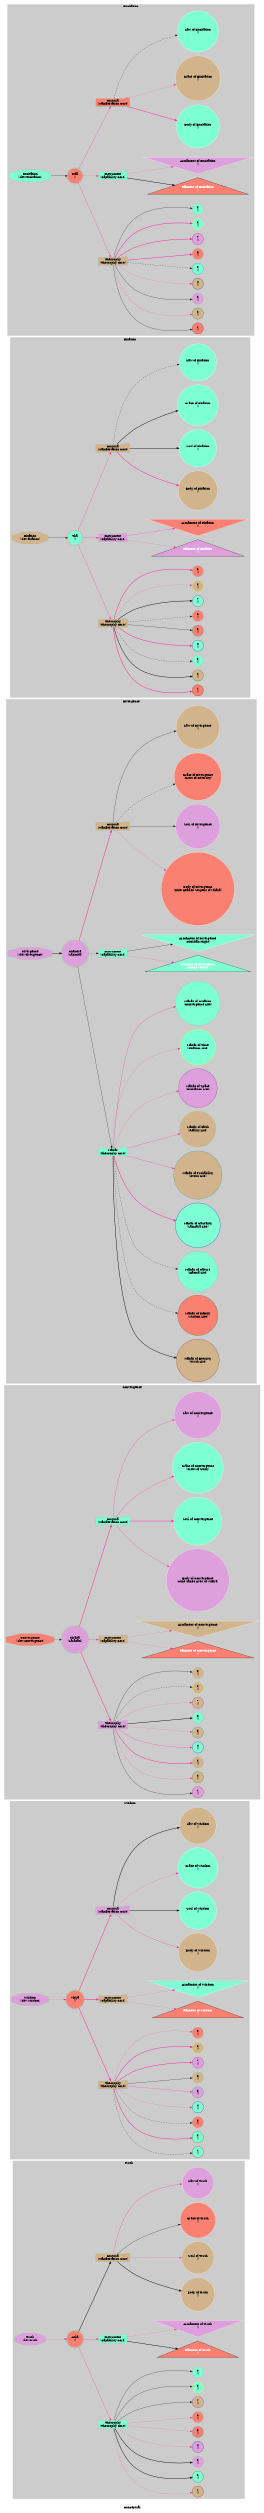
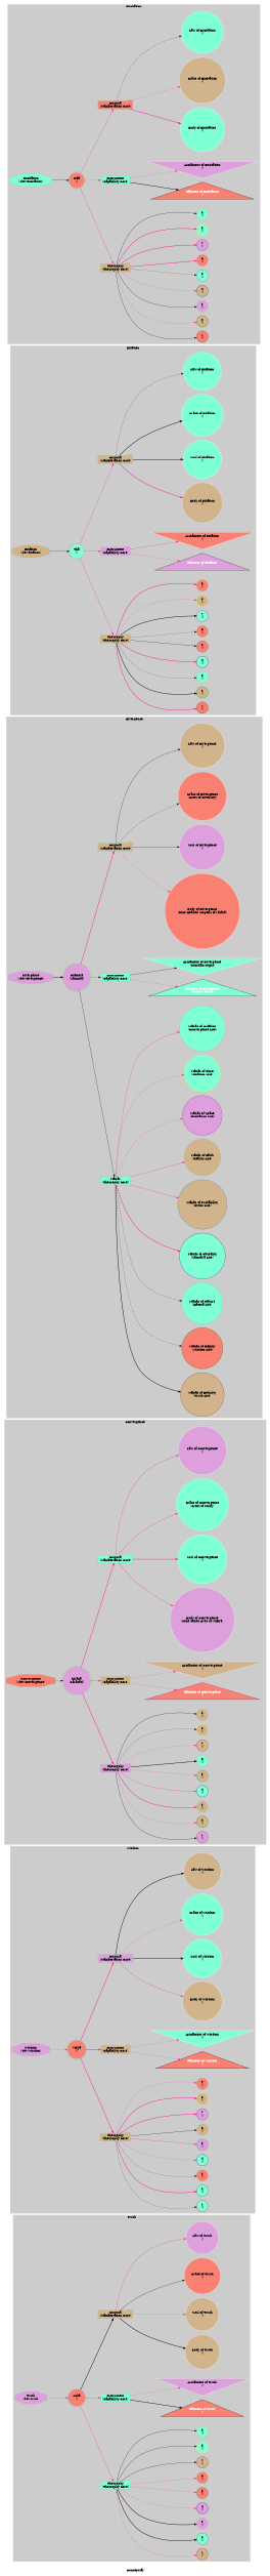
  strict digraph {
    color=blue
    label=Conceptual
    rankdir=LR
    style=filled
    node [color=darkseagreen fillcolor=aquamarine shape=circle sides=8 style=filled]
    edge [color=deeppink style=dashed]
    n1 [fillcolor=plum label="Truth\n(/dev/truth)" shape=polygon]
    n2 [label="Theosophy\n(Theosophy Core)" shape=folder]
    n3 [label="Instrument\n(Capability Core)" shape=folder]
    n4 [fillcolor=tan label="Corpora\n(Manifestation Core)" shape=folder]
    n5 [fillcolor=salmon label="Asha\n()" shape=doublecircle]
    n6 [color=darkred fillcolor=tan label="1\n()"]
    n7 [color=darkgreen label="2\n()"]
    n8 [fillcolor=plum label="3\n()"]
    n9 [color=darkblue fillcolor=plum label="4\n()"]
    n10 [color=darkcyan fillcolor=salmon label="5\n()"]
    n11 [fillcolor=salmon label="6\n()"]
    n12 [color=darkmagenta fillcolor=tan label="7\n()"]
    n13 [color=yellow label="8\n()"]
    n14 [label="9\n()"]
    n15 [color=black fillcolor=salmon fontcolor=white label="Raiment of Truth\n()" shape=triangle]
    n16 [color=white fillcolor=plum label="Armament of Truth\n()" shape=invtriangle]
    n17 [color=white fillcolor=tan label="Body of Truth\n()"]
    n18 [color=white fillcolor=tan label="Soul of Truth\n()"]
    n19 [color=white fillcolor=salmon label="Grace of Truth\n()"]
    n20 [color=white fillcolor=plum label="Law of Truth\n()"]
    n21 [fillcolor=plum label="Wisdom\n(/dev/wisdom)" shape=polygon]
    n22 [fillcolor=tan label="Theosophy\n(Theosophy Core)" shape=folder]
    n23 [fillcolor=tan label="Instrument\n(Capability Core)" shape=folder]
    n24 [fillcolor=plum label="Corpora\n(Manifestation Core)" shape=folder]
    n25 [fillcolor=salmon label="Vidya\n()" shape=doublecircle]
    n26 [color=darkred label="1\n()"]
    n27 [color=darkgreen label="2\n()"]
    n28 [fillcolor=salmon label="3\n()"]
    n29 [color=darkblue label="4\n()"]
    n30 [color=darkcyan fillcolor=plum label="5\n()"]
    n31 [fillcolor=tan label="6\n()"]
    n32 [color=darkmagenta fillcolor=plum label="7\n()"]
    n33 [color=yellow fillcolor=tan label="8\n()"]
    n34 [fillcolor=salmon label="9\n()"]
    n35 [color=black fillcolor=salmon fontcolor=white label="Raiment of Wisdom\n()" shape=triangle]
    n36 [color=white label="Armament of Wisdom\n()" shape=invtriangle]
    n37 [color=white fillcolor=tan label="Body of Wisdom\n()"]
    n38 [color=white label="Soul of Wisdom\n()"]
    n39 [color=white label="Grace of Wisdom\n()"]
    n40 [color=white fillcolor=tan label="Law of Wisdom\n()"]
    n41 [fillcolor=salmon label="Convergence\n(/dev/convergence)" shape=polygon]
    n42 [fillcolor=plum label="Theosophy\n(Theosophy Core)" shape=folder]
    n43 [fillcolor=tan label="Instrument\n(Capability Core)" shape=folder]
    n44 [label="Corpora\n(Manifestation Core)" shape=folder]
    n45 [fillcolor=plum label="Kirana\n(Larasati)" shape=doublecircle]
    n46 [color=darkred fillcolor=plum label="1\n()"]
    n47 [color=darkgreen fillcolor=tan label="2\n()"]
    n48 [fillcolor=tan label="3\n()"]
    n49 [color=darkblue label="4\n()"]
    n50 [color=darkcyan fillcolor=tan label="5\n()"]
    n51 [label="6\n()"]
    n52 [color=darkmagenta fillcolor=tan label="7\n()"]
    n53 [color=yellow fillcolor=tan label="8\n()"]
    n54 [fillcolor=tan label="9\n()"]
-   n55 [color=black fillcolor=salmon fontcolor=white label="Raiment of Convergence\n()" shape=triangle]
+   n55 [color=darkmagenta fillcolor=salmon fontcolor=white label="Raiment of Convergence\n()" shape=triangle]
    n56 [color=white fillcolor=tan label="Armament of Convergence\n()" shape=invtriangle]
    n57 [color=white fillcolor=plum label="Body of Convergence\n(Nine Tailed Aves of Vikara)"]
    n58 [color=white label="Soul of Convergence\n()"]
    n59 [color=white label="Grace of Convergence\n(Crest of Unity)"]
    n60 [color=white fillcolor=plum label="Law of Convergence\n()"]
    n61 [fillcolor=plum label="Divergence\n(/dev/divergence)" shape=polygon]
    n62 [label="Manas\n(Theosophy Core)" shape=folder]
    n63 [label="Instrument\n(Capability Core)" shape=folder]
    n64 [fillcolor=tan label="Corpora\n(Manifestation Core)" shape=folder]
    n65 [fillcolor=plum label="Chandra\n(Sasmita)" shape=doublecircle]
    n66 [color=darkred fillcolor=tan label="Manas of Eternity\n(Truth Lite)"]
    n67 [color=darkgreen fillcolor=salmon label="Manas of Infinity\n(Wisdom Lite)"]
    n68 [label="Manas of Nature\n(Haoma Lite)"]
    n69 [color=darkblue label="Manas of Causality\n(Samsara Lite)"]
    n70 [color=darkcyan fillcolor=tan label="Manas of Probability\n(Event Lite)"]
    n71 [fillcolor=tan label="Manas of Faith\n(Reality Lite)"]
    n72 [color=darkmagenta fillcolor=plum label="Manas of Space\n(Excitation Lite)"]
    n73 [color=yellow label="Manas of Time\n(Fixation Lite)"]
    n74 [label="Manas of Creation\n(Convergence Lite)"]
    n75 [color=black fontcolor=white label="Raiment of Divergence\n(Indigo Vastra)" shape=triangle]
    n76 [color=white label="Armament of Divergence\n(Obsidian Night)" shape=invtriangle]
    n77 [color=white fillcolor=salmon label="Body of Divergence\n(Nine Headed Serpent of Vikara)"]
    n78 [color=white fillcolor=plum label="Soul of Divergence\n()"]
    n79 [color=white fillcolor=salmon label="Grace of Divergence\n(Crest of Diversity)"]
    n80 [color=white fillcolor=tan label="Law of Divergence\n()"]
    n81 [fillcolor=tan label="Fixation\n(/dev/fixation)" shape=polygon]
    n82 [fillcolor=tan label="Theosophy\n(Theosophy Core)" shape=folder]
    n83 [fillcolor=plum label="Instrument\n(Capability Core)" shape=folder]
    n84 [fillcolor=tan label="Corpora\n(Manifestation Core)" shape=folder]
    n85 [label="Tha\n()" shape=doublecircle]
    n86 [color=darkred fillcolor=salmon label="1\n()"]
    n87 [color=darkgreen fillcolor=tan label="2\n()"]
    n88 [label="3\n()"]
    n89 [color=darkblue label="4\n()"]
    n90 [color=darkcyan fillcolor=salmon label="5\n()"]
    n91 [fillcolor=salmon label="6\n()"]
    n92 [color=darkmagenta label="7\n()"]
    n93 [color=yellow fillcolor=tan label="8\n()"]
    n94 [fillcolor=salmon label="9\n()"]
    n95 [color=black fillcolor=plum fontcolor=white label="Raiment of Fixation\n()" shape=triangle]
    n96 [color=white fillcolor=salmon label="Armament of Fixation\n()" shape=invtriangle]
    n97 [color=white fillcolor=tan label="Body of Fixation\n()"]
    n98 [color=white label="Soul of Fixation\n()"]
    n99 [color=white label="Grace of Fixation\n()"]
    n100 [color=white label="Law of Fixation\n()"]
    n101 [label="Excitation\n(/dev/excitation)" shape=polygon]
    n102 [fillcolor=tan label="Theosophy\n(Theosophy Core)" shape=folder]
    n103 [label="Instrument\n(Capability Core)" shape=folder]
    n104 [fillcolor=salmon label="Corpora\n(Manifestation Core)" shape=folder]
    n105 [fillcolor=salmon label="Nda\n()" shape=doublecircle]
    n106 [color=darkred fillcolor=salmon label="1\n()"]
    n107 [color=darkgreen fillcolor=tan label="2\n()"]
    n108 [fillcolor=plum label="3\n()"]
    n109 [color=darkblue fillcolor=tan label="4\n()"]
    n110 [color=darkcyan label="5\n()"]
    n111 [fillcolor=salmon label="6\n()"]
    n112 [color=darkmagenta fillcolor=plum label="7\n()"]
    n113 [color=yellow label="8\n()"]
    n114 [label="9\n()"]
    n115 [color=black fillcolor=salmon fontcolor=white label="Raiment of Excitation\n()" shape=triangle]
    n116 [color=white fillcolor=plum label="Armament of Excitation\n()" shape=invtriangle]
    n117 [color=white label="Body of Excitation\n()"]
    n118 [color=white fillcolor=tan label="Grace of Excitation\n()"]
    n119 [color=white label="Law of Excitation\n()"]
    subgraph cluster_1 {
      color=gray80
      label=Truth
      n1
      n2
      n3
      n4
      n5
      n6
      n7
      n8
      n9
      n10
      n11
      n12
      n13
      n14
      n15
      n16
      n17
      n18
      n19
      n20
    }
    subgraph cluster_2 {
      color=gray80
      label=Wisdom
      n21
      n22
      n23
      n24
      n25
      n26
      n27
      n28
      n29
      n30
      n31
      n32
      n33
      n34
      n35
      n36
      n37
      n38
      n39
      n40
    }
    subgraph cluster_3 {
      color=gray80
      label=Convergence
      n41
      n42
      n43
      n44
      n45
      n46
      n47
      n48
      n49
      n50
      n51
      n52
      n53
      n54
      n55
      n56
      n57
      n58
      n59
      n60
    }
    subgraph cluster_4 {
      color=gray80
      label=Divergence
      n61
      n62
      n63
      n64
      n65
      n66
      n67
      n68
      n69
      n70
      n71
      n72
      n73
      n74
      n75
      n76
      n77
      n78
      n79
      n80
    }
    subgraph cluster_5 {
      color=gray80
      label=Fixation
      n81
      n82
      n83
      n84
      n85
      n86
      n87
      n88
      n89
      n90
      n91
      n92
      n93
      n94
      n95
      n96
      n97
      n98
      n99
      n100
    }
    subgraph cluster_6 {
      color=gray80
      label=Excitation
      n101
      n102
      n103
      n104
      n105
      n106
      n107
      n108
      n109
      n110
      n111
      n112
      n113
      n114
      n115
      n116
      n117
      n118
      n119
    }
    n1 -> n5
    n2 -> n6
    n2 -> n7 [color=black style=bold]
    n2 -> n8 [color=black style=bold]
    n2 -> n9
    n2 -> n10
    n2 -> n11
    n2 -> n12 [color=black style=solid]
    n2 -> n13 [color=black style=solid]
    n2 -> n14 [color=black style=solid]
    n3 -> n15 [color=black style=bold]
    n3 -> n16
    n4 -> n17 [color=black style=bold]
    n4 -> n18
    n4 -> n19 [color=black style=solid]
    n4 -> n20 [style=solid]
    n5 -> n2 [style=solid]
    n5 -> n3 [style=solid]
    n5 -> n4 [color=black style=bold]
    n21 -> n25
    n22 -> n26 [color=black]
    n22 -> n27 [style=bold]
    n22 -> n28 [color=black]
    n22 -> n29
    n22 -> n30 [style=solid]
    n22 -> n31 [color=black style=solid]
    n22 -> n32 [style=bold]
    n22 -> n33 [style=bold]
    n22 -> n34
    n23 -> n35
    n23 -> n36
    n24 -> n37 [style=solid]
    n24 -> n38 [color=black style=bold]
    n24 -> n39
    n24 -> n40 [color=black style=bold]
    n25 -> n22 [style=bold]
    n25 -> n23 [style=bold]
    n25 -> n24 [style=bold]
    n41 -> n45 [color=black]
    n42 -> n46 [color=black style=solid]
    n42 -> n47
    n42 -> n48 [style=bold]
    n42 -> n49 [style=solid]
    n42 -> n50
    n42 -> n51 [color=black style=bold]
    n42 -> n52
    n42 -> n53 [color=black]
    n42 -> n54 [color=black style=solid]
    n43 -> n55
    n43 -> n56
    n44 -> n57 [style=solid]
    n44 -> n58 [style=bold]
    n44 -> n59 [style=solid]
    n44 -> n60 [style=solid]
    n45 -> n42 [style=bold]
    n45 -> n43 [style=solid]
    n45 -> n44 [style=bold]
    n61 -> n65 [color=black style=bold]
    n62 -> n66 [color=black style=bold]
    n62 -> n67 [color=black]
    n62 -> n68 [color=black]
    n62 -> n69 [style=bold]
    n62 -> n70 [style=solid]
    n62 -> n71 [style=solid]
    n62 -> n72
    n62 -> n73
    n62 -> n74 [style=solid]
    n63 -> n75
    n63 -> n76 [color=black style=solid]
    n64 -> n77
    n64 -> n78 [color=black style=solid]
    n64 -> n79 [color=black]
    n64 -> n80 [color=black style=solid]
    n65 -> n62 [color=black style=solid]
    n65 -> n63 [color=black]
    n65 -> n64 [style=bold]
    n81 -> n85 [color=black style=solid]
    n82 -> n86 [style=bold]
    n82 -> n87 [color=black style=bold]
    n82 -> n88 [color=black]
    n82 -> n89 [style=bold]
    n82 -> n90 [color=black style=solid]
    n82 -> n91 [color=black]
    n82 -> n92 [color=black style=bold]
    n82 -> n93
    n82 -> n94 [style=bold]
    n83 -> n95
    n83 -> n96 [style=solid]
    n84 -> n97 [style=bold]
    n84 -> n98 [color=black style=bold]
    n84 -> n99 [color=black style=bold]
    n84 -> n100 [color=black]
    n85 -> n82 [style=solid]
    n85 -> n83 [style=solid]
    n85 -> n84 [style=solid]
    n101 -> n105 [color=black style=solid]
    n102 -> n106 [color=black style=solid]
    n102 -> n107
    n102 -> n108 [color=black style=solid]
    n102 -> n109
    n102 -> n110 [color=black]
    n102 -> n111 [style=bold]
    n102 -> n112 [style=bold]
    n102 -> n113 [style=bold]
    n102 -> n114 [color=black style=solid]
    n103 -> n115 [color=black style=bold]
    n103 -> n116
    n104 -> n117 [style=bold]
    n104 -> n118
    n104 -> n119 [color=black]
    n105 -> n102 [style=solid]
    n105 -> n103
    n105 -> n104 [style=solid]
  }
